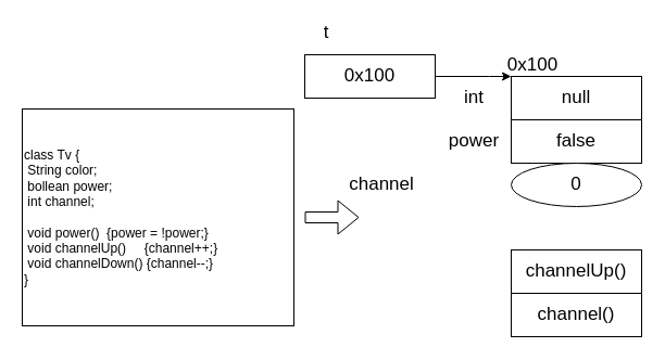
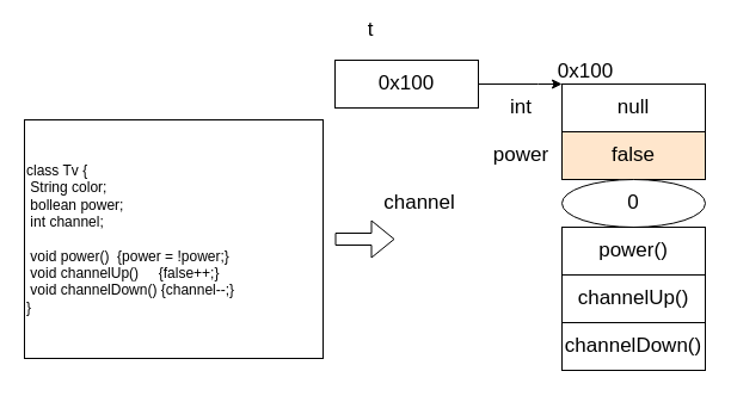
  <mxCell id="0" />
  <mxCell id="1" parent="0" />
  <mxCell id="2" value="&lt;font style=&quot;font-size: 17px&quot;&gt;null&lt;/font&gt;" style="rounded=0;whiteSpace=wrap;html=1;" parent="1" vertex="1"><mxGeometry x="470" y="70" width="120" height="40" as="geometry" /></mxCell>
- <mxCell id="3" value="&lt;font style=&quot;font-size: 17px&quot;&gt;false&lt;/font&gt;" style="rounded=0;whiteSpace=wrap;html=1;" parent="1" vertex="1"><mxGeometry x="470" y="110" width="120" height="40" as="geometry" /></mxCell>
+ <mxCell id="3" value="&lt;font style=&quot;font-size: 17px&quot;&gt;false&lt;/font&gt;" style="rounded=0;whiteSpace=wrap;html=1;fillColor=#ffe6cc;" parent="1" vertex="1"><mxGeometry x="470" y="110" width="120" height="40" as="geometry" /></mxCell>
  <mxCell id="4" value="&lt;font style=&quot;font-size: 17px&quot;&gt;0&lt;/font&gt;" style="ellipse;whiteSpace=wrap;html=1;" parent="1" vertex="1"><mxGeometry x="470" y="150" width="120" height="40" as="geometry" /></mxCell>
+ <mxCell id="5" value="&lt;font style=&quot;font-size: 17px&quot;&gt;power()&lt;/font&gt;" style="rounded=0;whiteSpace=wrap;html=1;" parent="1" vertex="1"><mxGeometry x="470" y="190" width="120" height="40" as="geometry" /></mxCell>
  <mxCell id="6" value="&lt;font style=&quot;font-size: 17px&quot;&gt;channelUp()&lt;/font&gt;" style="rounded=0;whiteSpace=wrap;html=1;" parent="1" vertex="1"><mxGeometry x="470" y="230" width="120" height="40" as="geometry" /></mxCell>
- <mxCell id="7" value="&lt;font style=&quot;font-size: 17px&quot;&gt;channel()&lt;/font&gt;" style="rounded=0;whiteSpace=wrap;html=1;" parent="1" vertex="1"><mxGeometry x="470" y="270" width="120" height="40" as="geometry" /></mxCell>
+ <mxCell id="7" value="&lt;font style=&quot;font-size: 17px&quot;&gt;channelDown()&lt;/font&gt;" style="rounded=0;whiteSpace=wrap;html=1;" parent="1" vertex="1"><mxGeometry x="470" y="270" width="120" height="40" as="geometry" /></mxCell>
  <mxCell id="8" value="" style="edgeStyle=orthogonalEdgeStyle;rounded=0;orthogonalLoop=1;jettySize=auto;html=1;entryX=0;entryY=0;entryDx=0;entryDy=0;" parent="1" source="9" target="2" edge="1"><mxGeometry relative="1" as="geometry"><Array as="points"><mxPoint x="450" y="70" /><mxPoint x="450" y="70" /></Array></mxGeometry></mxCell>
  <mxCell id="9" value="&lt;font style=&quot;font-size: 17px&quot;&gt;0x100&lt;/font&gt;" style="rounded=0;whiteSpace=wrap;html=1;" parent="1" vertex="1"><mxGeometry x="280" y="50" width="120" height="40" as="geometry" /></mxCell>
  <mxCell id="10" value="&lt;font style=&quot;font-size: 17px&quot;&gt;0x100&lt;/font&gt;" style="text;html=1;strokeColor=none;fillColor=none;align=center;verticalAlign=middle;whiteSpace=wrap;rounded=0;" parent="1" vertex="1"><mxGeometry x="470" y="50" width="40" height="20" as="geometry" /></mxCell>
  <mxCell id="11" value="&lt;font style=&quot;font-size: 17px&quot;&gt;int&lt;/font&gt;" style="text;html=1;strokeColor=none;fillColor=none;align=center;verticalAlign=middle;whiteSpace=wrap;rounded=0;" parent="1" vertex="1"><mxGeometry x="416" y="80" width="40" height="20" as="geometry" /></mxCell>
  <mxCell id="12" value="&lt;font style=&quot;font-size: 17px&quot;&gt;power&lt;/font&gt;" style="text;html=1;strokeColor=none;fillColor=none;align=center;verticalAlign=middle;whiteSpace=wrap;rounded=0;" parent="1" vertex="1"><mxGeometry x="416" y="120" width="40" height="20" as="geometry" /></mxCell>
  <mxCell id="13" value="&lt;font style=&quot;font-size: 17px&quot;&gt;channel&lt;/font&gt;" style="text;html=1;strokeColor=none;fillColor=none;align=center;verticalAlign=middle;whiteSpace=wrap;rounded=0;" parent="1" vertex="1"><mxGeometry x="331" y="160" width="40" height="20" as="geometry" /></mxCell>
- <mxCell id="14" value="&lt;font style=&quot;font-size: 17px&quot;&gt;t&lt;/font&gt;" style="text;html=1;strokeColor=none;fillColor=none;align=center;verticalAlign=middle;whiteSpace=wrap;rounded=0;" parent="1" vertex="1"><mxGeometry x="280" y="20" width="40" height="20" as="geometry" /></mxCell>
- <mxCell id="15" value="class&lt;span style=&quot;white-space: pre&quot;&gt; &lt;/span&gt;Tv {&lt;br&gt;&lt;span style=&quot;white-space: pre&quot;&gt; &lt;/span&gt;String&lt;span style=&quot;white-space: pre&quot;&gt; &lt;/span&gt;color;&lt;br&gt;&lt;span style=&quot;white-space: pre&quot;&gt; &lt;/span&gt;bollean&lt;span style=&quot;white-space: pre&quot;&gt; &lt;/span&gt;power;&lt;br&gt;&lt;span style=&quot;white-space: pre&quot;&gt; &lt;/span&gt;int&lt;span style=&quot;white-space: pre&quot;&gt; &lt;/span&gt;channel;&lt;br&gt;&lt;br&gt;&lt;span style=&quot;white-space: pre&quot;&gt; &lt;/span&gt;void&lt;span style=&quot;white-space: pre&quot;&gt; &lt;/span&gt;power()&lt;span style=&quot;white-space: pre&quot;&gt; &lt;/span&gt;&lt;span style=&quot;white-space: pre&quot;&gt; &lt;/span&gt;{power = !power;}&lt;br&gt;&lt;span style=&quot;white-space: pre&quot;&gt; &lt;/span&gt;void&lt;span style=&quot;white-space: pre&quot;&gt; &lt;/span&gt;channelUp()&amp;nbsp; &amp;nbsp; &amp;nbsp;{channel++;}&lt;br&gt;&lt;span style=&quot;white-space: pre&quot;&gt; &lt;/span&gt;void&lt;span style=&quot;white-space: pre&quot;&gt; &lt;/span&gt;channelDown() {channel--;}&lt;br&gt;}" style="rounded=0;whiteSpace=wrap;html=1;align=left;" parent="1" vertex="1"><mxGeometry y="100" width="250" height="200" as="geometry" x="20" /></mxCell>
+ <mxCell id="14" value="&lt;font style=&quot;font-size: 17px&quot;&gt;t&lt;/font&gt;" style="text;html=1;strokeColor=none;fillColor=none;align=center;verticalAlign=middle;whiteSpace=wrap;rounded=0;" parent="1" vertex="1"><mxGeometry x="290" y="15" width="40" height="20" as="geometry" /></mxCell>
+ <mxCell id="15" value="class&lt;span style=&quot;white-space: pre&quot;&gt; &lt;/span&gt;Tv {&lt;br&gt;&lt;span style=&quot;white-space: pre&quot;&gt; &lt;/span&gt;String&lt;span style=&quot;white-space: pre&quot;&gt; &lt;/span&gt;color;&lt;br&gt;&lt;span style=&quot;white-space: pre&quot;&gt; &lt;/span&gt;bollean&lt;span style=&quot;white-space: pre&quot;&gt; &lt;/span&gt;power;&lt;br&gt;&lt;span style=&quot;white-space: pre&quot;&gt; &lt;/span&gt;int&lt;span style=&quot;white-space: pre&quot;&gt; &lt;/span&gt;channel;&lt;br&gt;&lt;br&gt;&lt;span style=&quot;white-space: pre&quot;&gt; &lt;/span&gt;void&lt;span style=&quot;white-space: pre&quot;&gt; &lt;/span&gt;power()&lt;span style=&quot;white-space: pre&quot;&gt; &lt;/span&gt;&lt;span style=&quot;white-space: pre&quot;&gt; &lt;/span&gt;{power = !power;}&lt;br&gt;&lt;span style=&quot;white-space: pre&quot;&gt; &lt;/span&gt;void&lt;span style=&quot;white-space: pre&quot;&gt; &lt;/span&gt;channelUp()&amp;nbsp; &amp;nbsp; &amp;nbsp;{false++;}&lt;br&gt;&lt;span style=&quot;white-space: pre&quot;&gt; &lt;/span&gt;void&lt;span style=&quot;white-space: pre&quot;&gt; &lt;/span&gt;channelDown() {channel--;}&lt;br&gt;}" style="rounded=0;whiteSpace=wrap;html=1;align=left;" parent="1" vertex="1"><mxGeometry y="100" width="250" height="200" as="geometry" x="20" /></mxCell>
  <mxCell id="16" value="" style="shape=flexArrow;endArrow=classic;html=1;" parent="1" edge="1"><mxGeometry width="50" height="50" relative="1" as="geometry"><mxPoint x="280" y="200" as="sourcePoint" /><mxPoint x="330" y="200" as="targetPoint" /></mxGeometry></mxCell>
